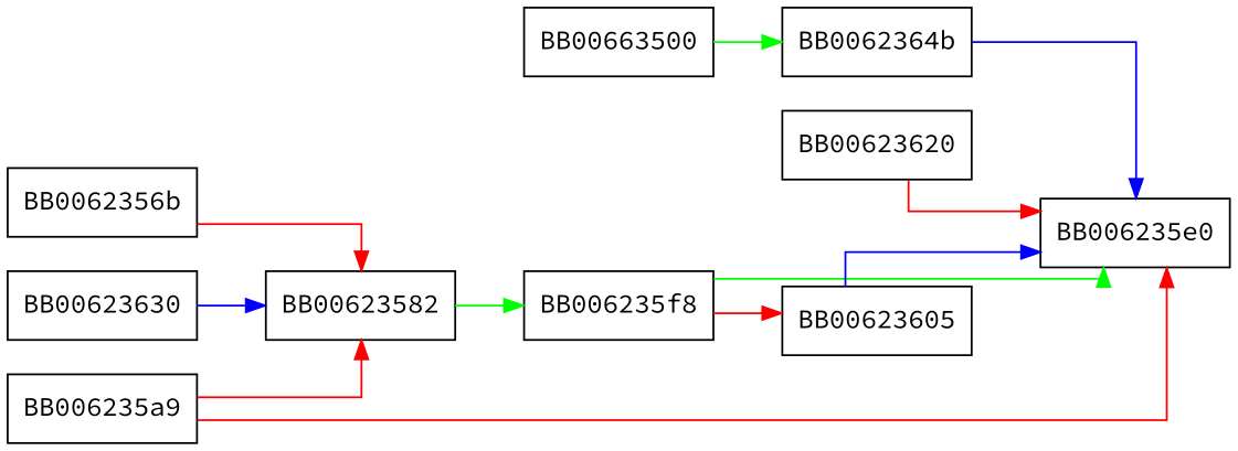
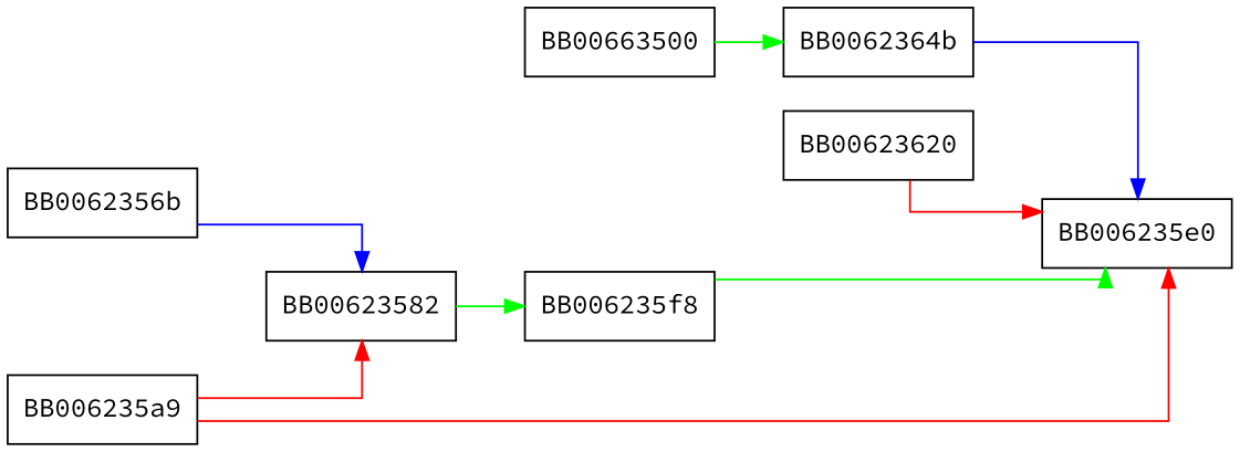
  digraph {
    fontname="Source Code Pro"
    rankdir=LR
    splines=ortho
    node [fontname="Source Code Pro" shape=box]
    edge [color=red fontname="Source Code Pro"]
    n1 [label=BB00663500]
    BB0062364b
    BB006235e0
    BB00623620
    BB0062356b
    BB00623582
-   BB00623630
    BB006235f8
-   BB00623605
    BB006235a9
    n1 -> BB0062364b [color=green]
    BB0062364b -> BB006235e0 [color=blue]
    BB00623620 -> BB006235e0
-   BB0062356b -> BB00623582
+   BB0062356b -> BB00623582 [color=blue]
    BB00623582 -> BB006235f8 [color=green]
-   BB00623630 -> BB00623582 [color=blue]
    BB006235f8 -> BB006235e0 [color=green]
-   BB006235f8 -> BB00623605
-   BB00623605 -> BB006235e0 [color=blue]
    BB006235a9 -> BB006235e0
    BB006235a9 -> BB00623582
  }
